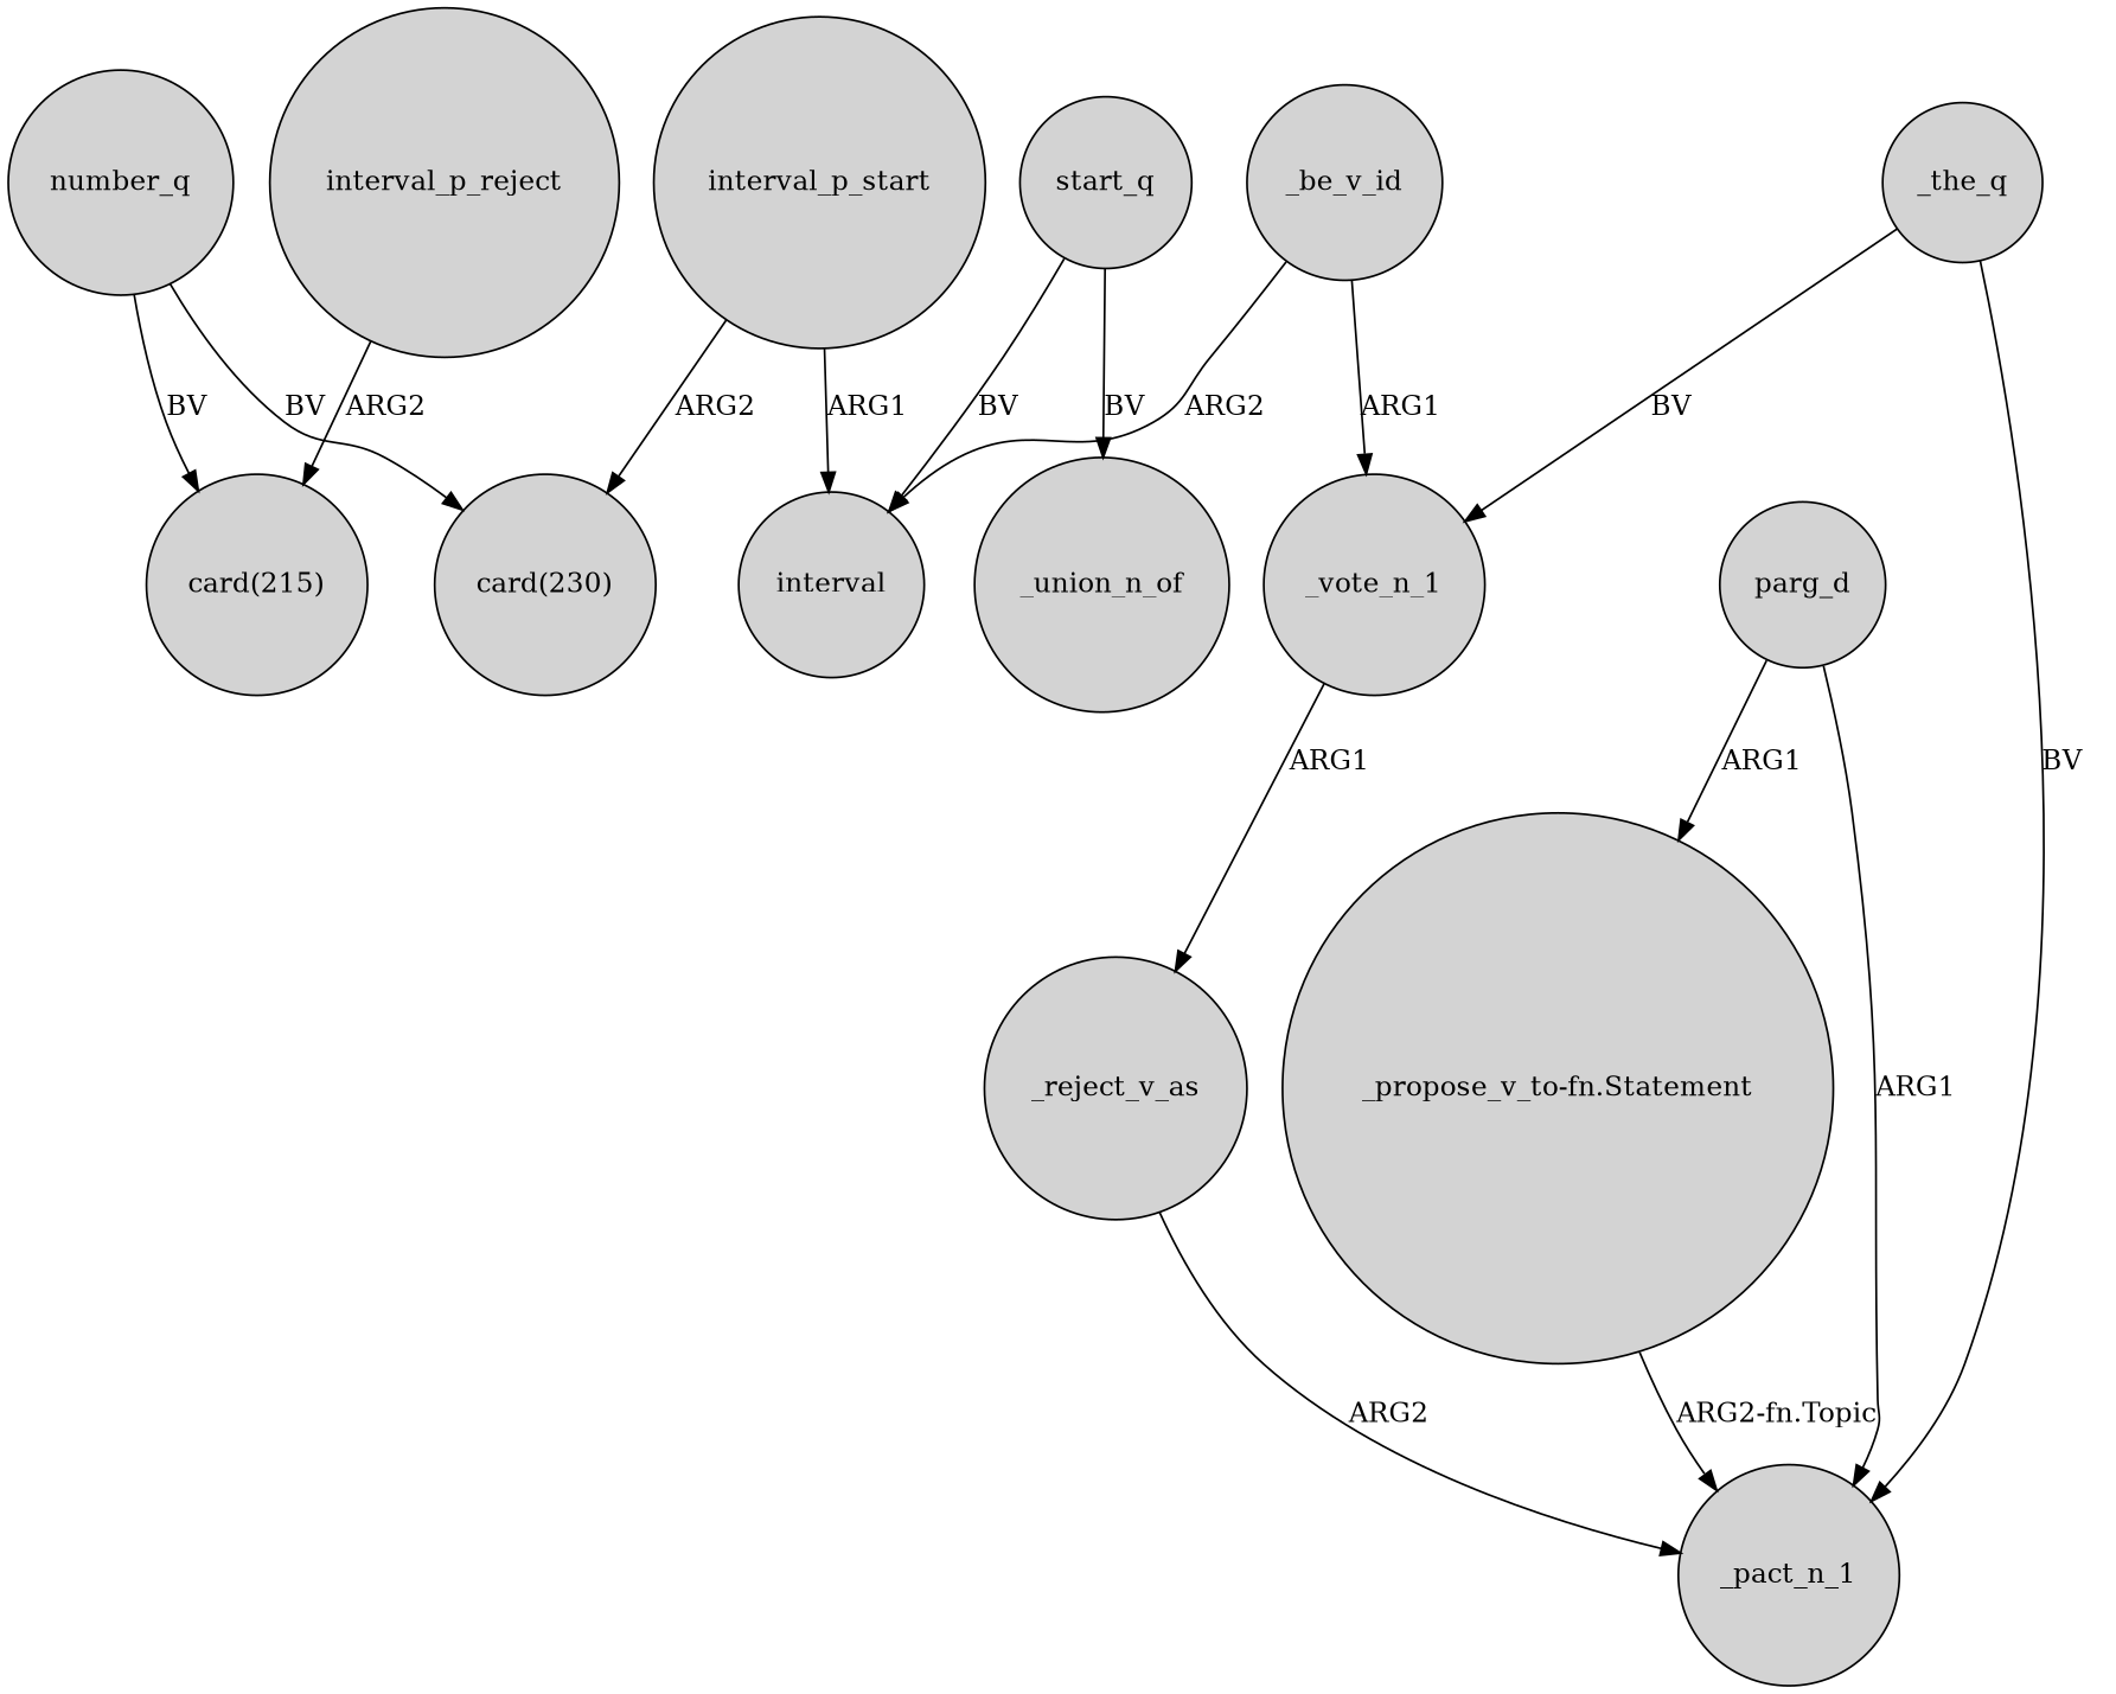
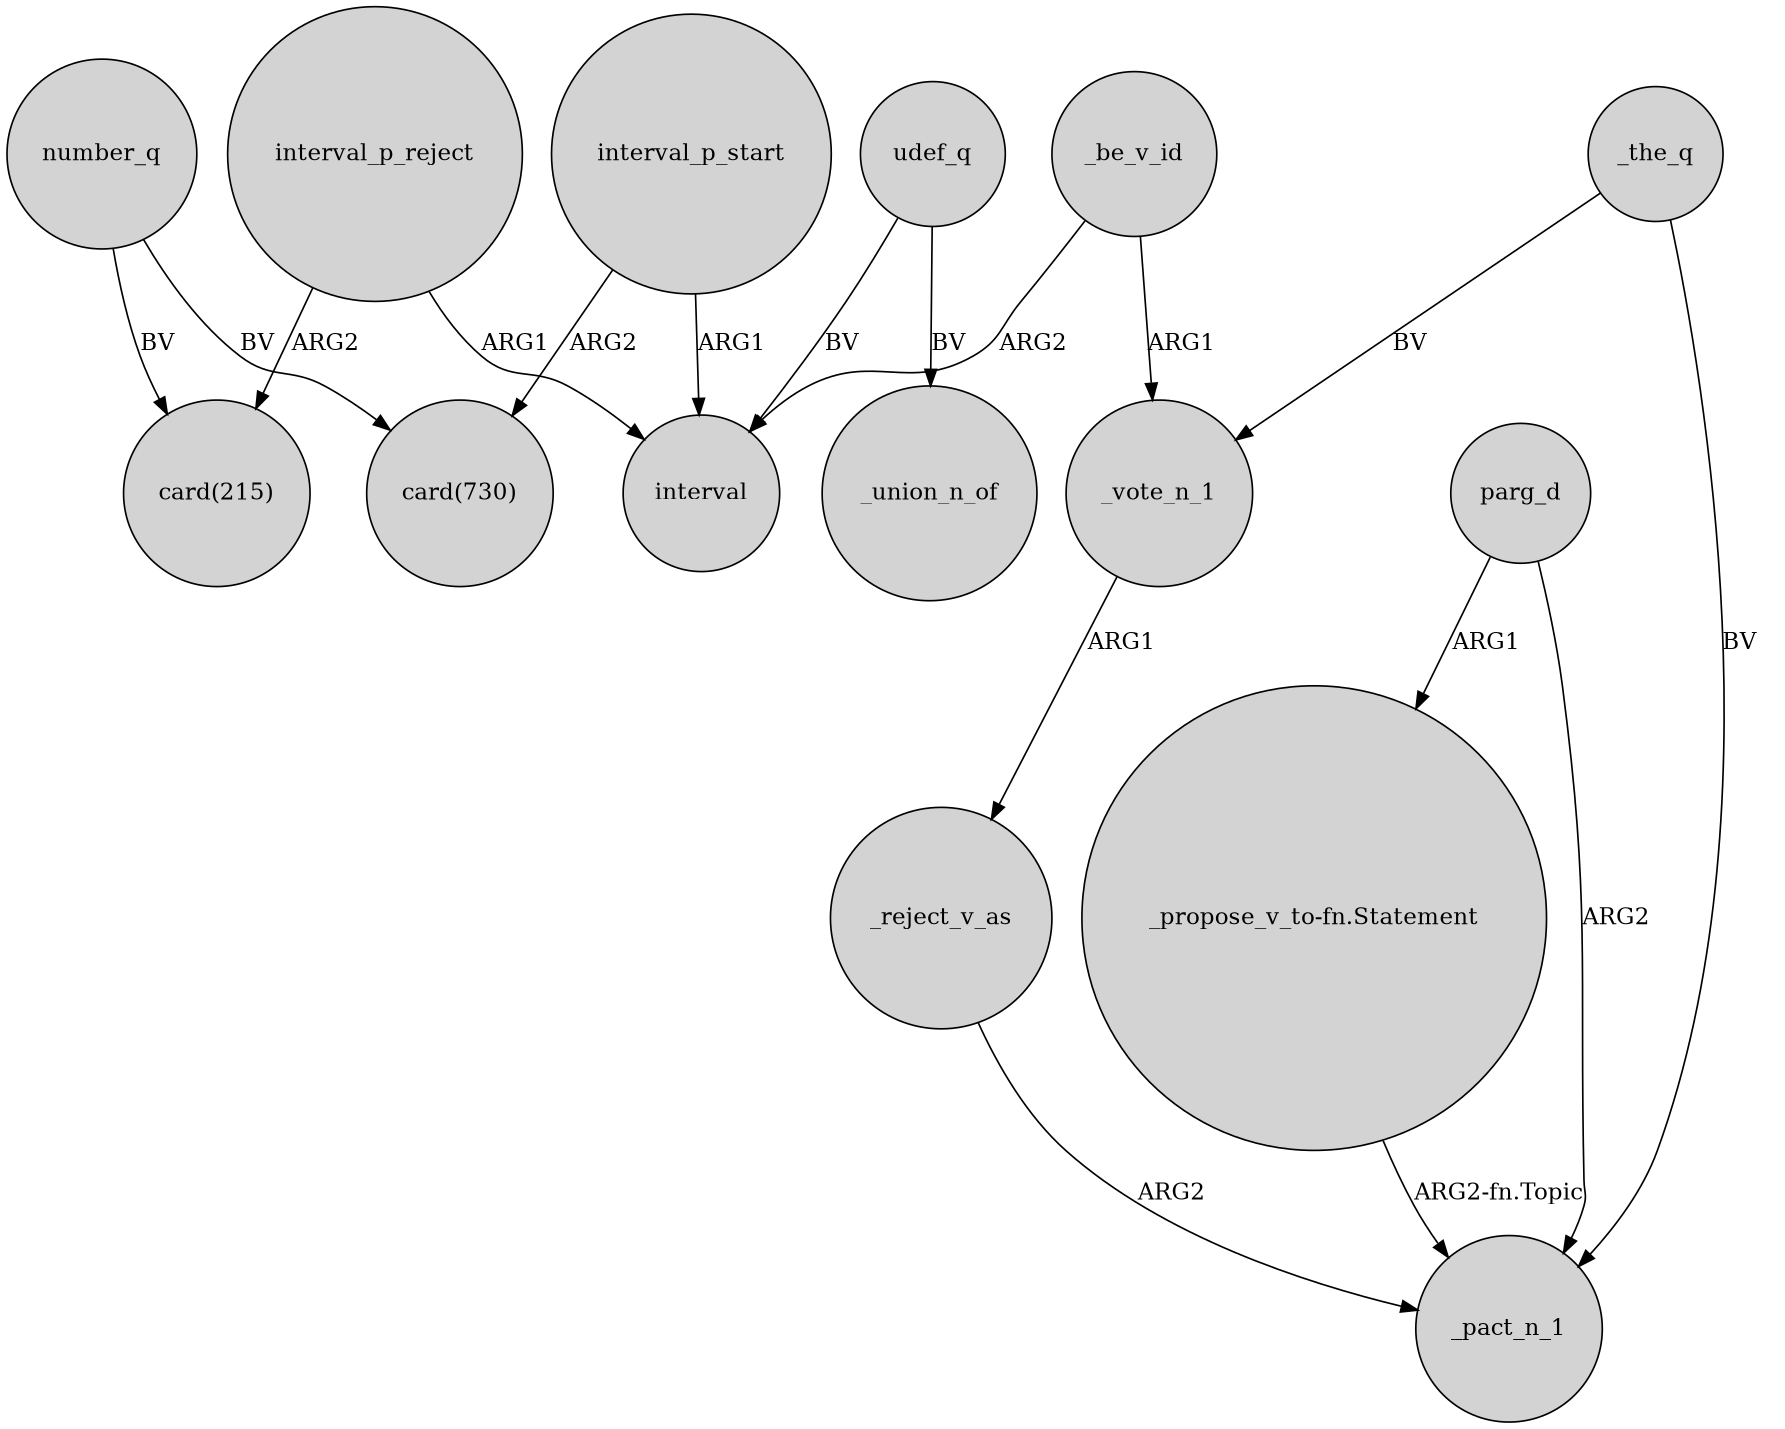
  digraph {
    node [shape=circle style=filled]
    interval_p_start
-   "card(230)"
+   "card(230)" [label="card(730)"]
    interval
    _reject_v_as
    _pact_n_1
    number_q
    "card(215)"
    _be_v_id
    _vote_n_1
    _the_q
-   udef_q [label=start_q]
+   udef_q
    _union_n_of
    parg_d
    "_propose_v_to-fn.Statement"
    n15 [label=interval_p_reject]
    interval_p_start -> "card(230)" [label=ARG2]
    interval_p_start -> interval [label=ARG1]
    _reject_v_as -> _pact_n_1 [label=ARG2]
    number_q -> "card(230)" [label=BV]
    number_q -> "card(215)" [label=BV]
    _be_v_id -> interval [label=ARG2]
    _be_v_id -> _vote_n_1 [label=ARG1]
    _vote_n_1 -> _reject_v_as [label=ARG1]
    _the_q -> _pact_n_1 [label=BV]
    _the_q -> _vote_n_1 [label=BV]
    udef_q -> interval [label=BV]
    udef_q -> _union_n_of [label=BV]
-   parg_d -> _pact_n_1 [label=ARG1]
+   parg_d -> _pact_n_1 [label=ARG2]
    parg_d -> "_propose_v_to-fn.Statement" [label=ARG1]
    "_propose_v_to-fn.Statement" -> _pact_n_1 [label="ARG2-fn.Topic"]
+   n15 -> interval [label=ARG1]
    n15 -> "card(215)" [label=ARG2]
  }
